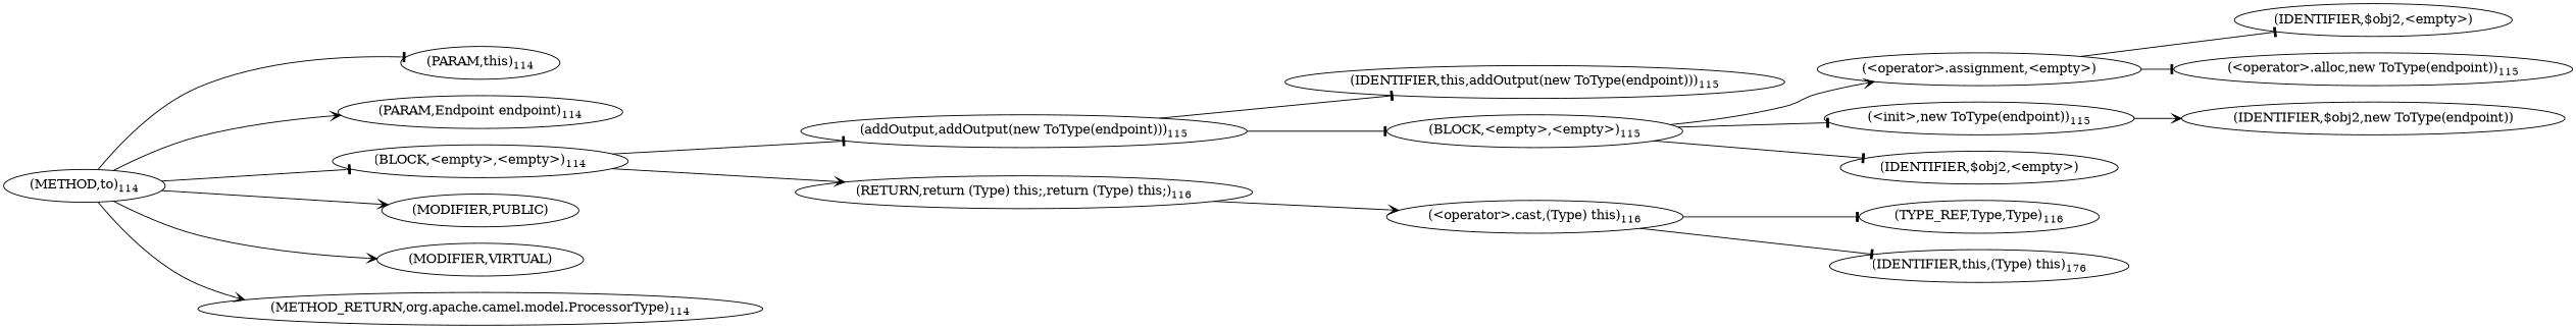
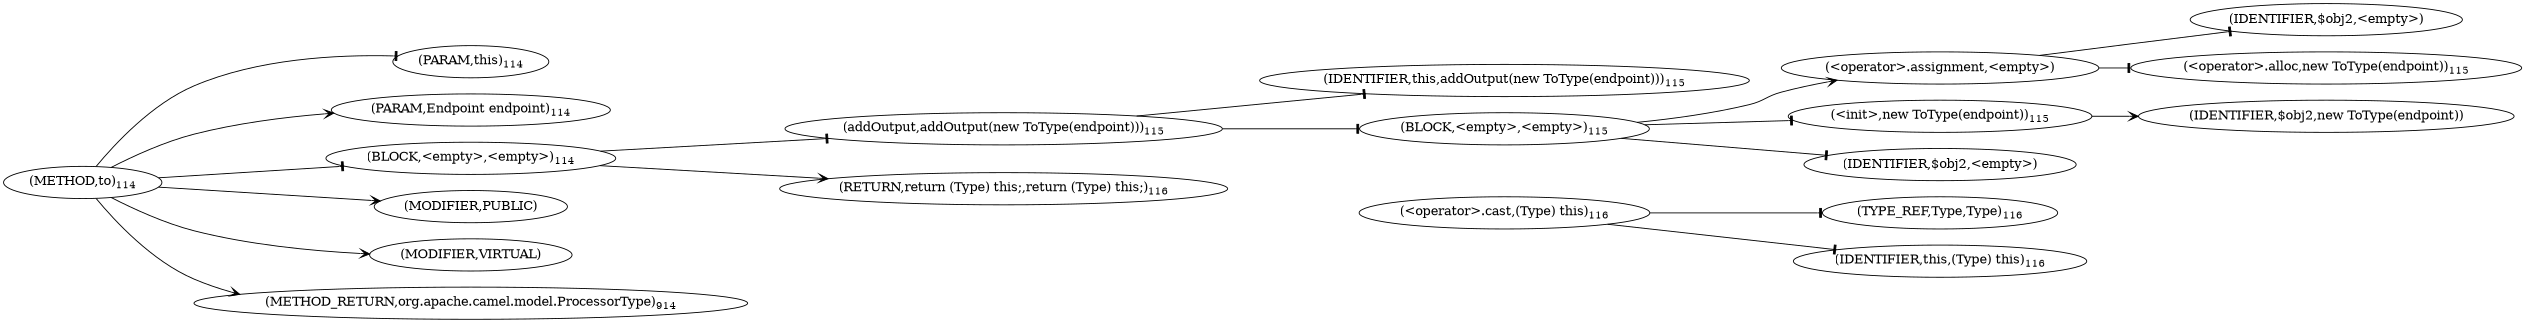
  digraph {
    rankdir=LR
    edge [arrowhead=tee]
    n1 [label=<(METHOD,to)<SUB>114</SUB>>]
    n2 [label=<(PARAM,this)<SUB>114</SUB>>]
    n3 [label=<(PARAM,Endpoint endpoint)<SUB>114</SUB>>]
    n4 [label=<(BLOCK,&lt;empty&gt;,&lt;empty&gt;)<SUB>114</SUB>>]
    n5 [label=<(MODIFIER,PUBLIC)>]
    n6 [label=<(MODIFIER,VIRTUAL)>]
-   n7 [label=<(METHOD_RETURN,org.apache.camel.model.ProcessorType)<SUB>114</SUB>>]
+   n7 [label=<(METHOD_RETURN,org.apache.camel.model.ProcessorType)<SUB>914</SUB>>]
    n8 [label=<(addOutput,addOutput(new ToType(endpoint)))<SUB>115</SUB>>]
    n9 [label=<(RETURN,return (Type) this;,return (Type) this;)<SUB>116</SUB>>]
    n10 [label=<(IDENTIFIER,this,addOutput(new ToType(endpoint)))<SUB>115</SUB>>]
    n11 [label=<(BLOCK,&lt;empty&gt;,&lt;empty&gt;)<SUB>115</SUB>>]
    n12 [label=<(&lt;operator&gt;.cast,(Type) this)<SUB>116</SUB>>]
    n13 [label=<(&lt;operator&gt;.assignment,&lt;empty&gt;)>]
    n14 [label=<(&lt;init&gt;,new ToType(endpoint))<SUB>115</SUB>>]
    n15 [label=<(IDENTIFIER,$obj2,&lt;empty&gt;)>]
    n16 [label=<(IDENTIFIER,$obj2,&lt;empty&gt;)>]
    n17 [label=<(&lt;operator&gt;.alloc,new ToType(endpoint))<SUB>115</SUB>>]
    n18 [label=<(IDENTIFIER,$obj2,new ToType(endpoint))>]
    n19 [label=<(TYPE_REF,Type,Type)<SUB>116</SUB>>]
-   n20 [label=<(IDENTIFIER,this,(Type) this)<SUB>176</SUB>>]
+   n20 [label=<(IDENTIFIER,this,(Type) this)<SUB>116</SUB>>]
    n1 -> n2
    n1 -> n3 [arrowhead=vee]
    n1 -> n4
    n1 -> n5 [arrowhead=vee]
    n1 -> n6 [arrowhead=vee]
    n1 -> n7 [arrowhead=vee]
    n4 -> n8
    n4 -> n9 [arrowhead=vee]
    n8 -> n10
    n8 -> n11
-   n9 -> n12 [arrowhead=vee]
    n11 -> n13 [arrowhead=vee]
    n11 -> n14
    n11 -> n15
    n12 -> n19
    n12 -> n20
    n13 -> n16
    n13 -> n17
    n14 -> n18 [arrowhead=vee]
  }
